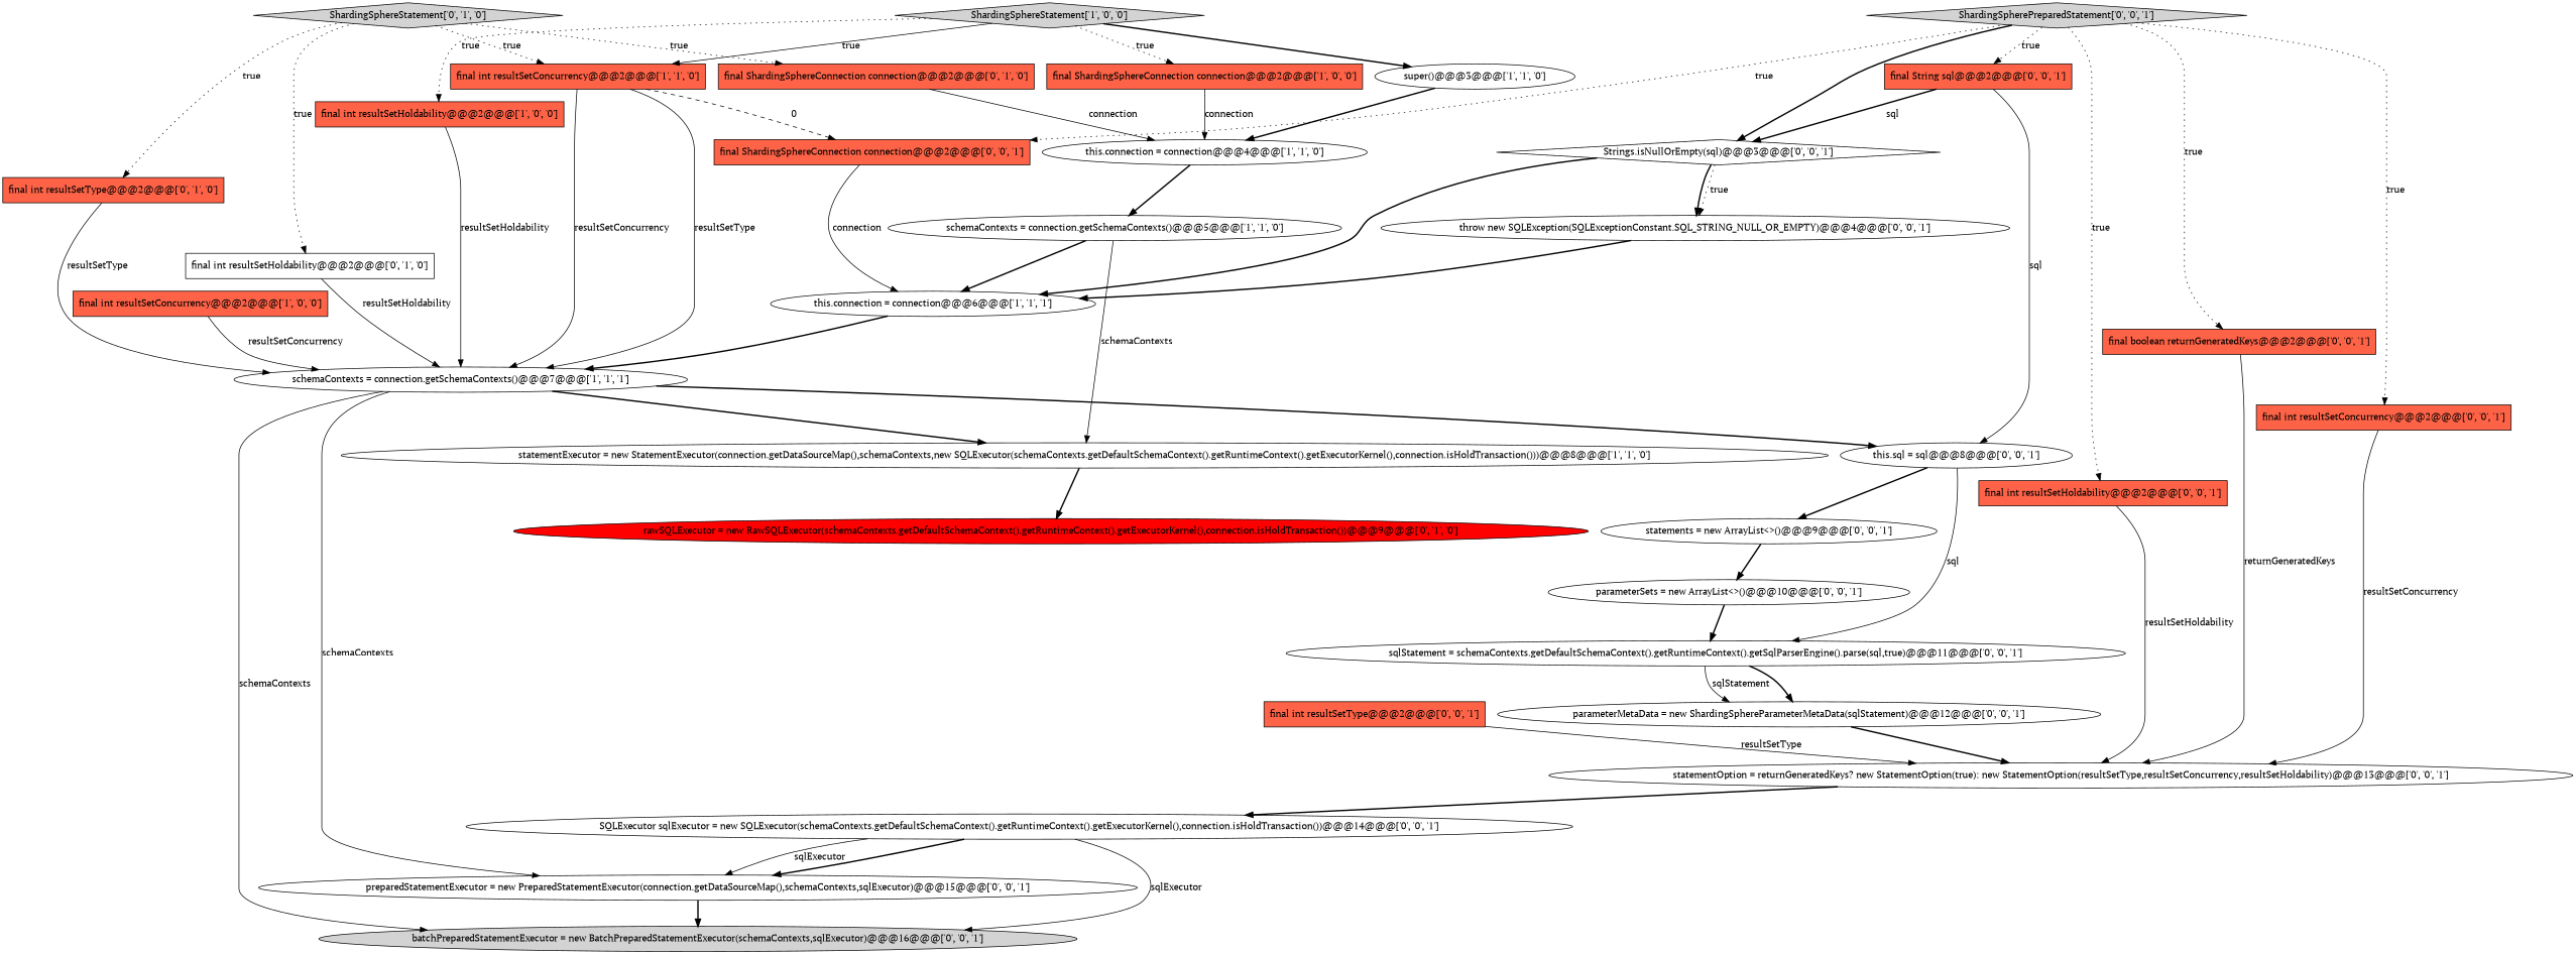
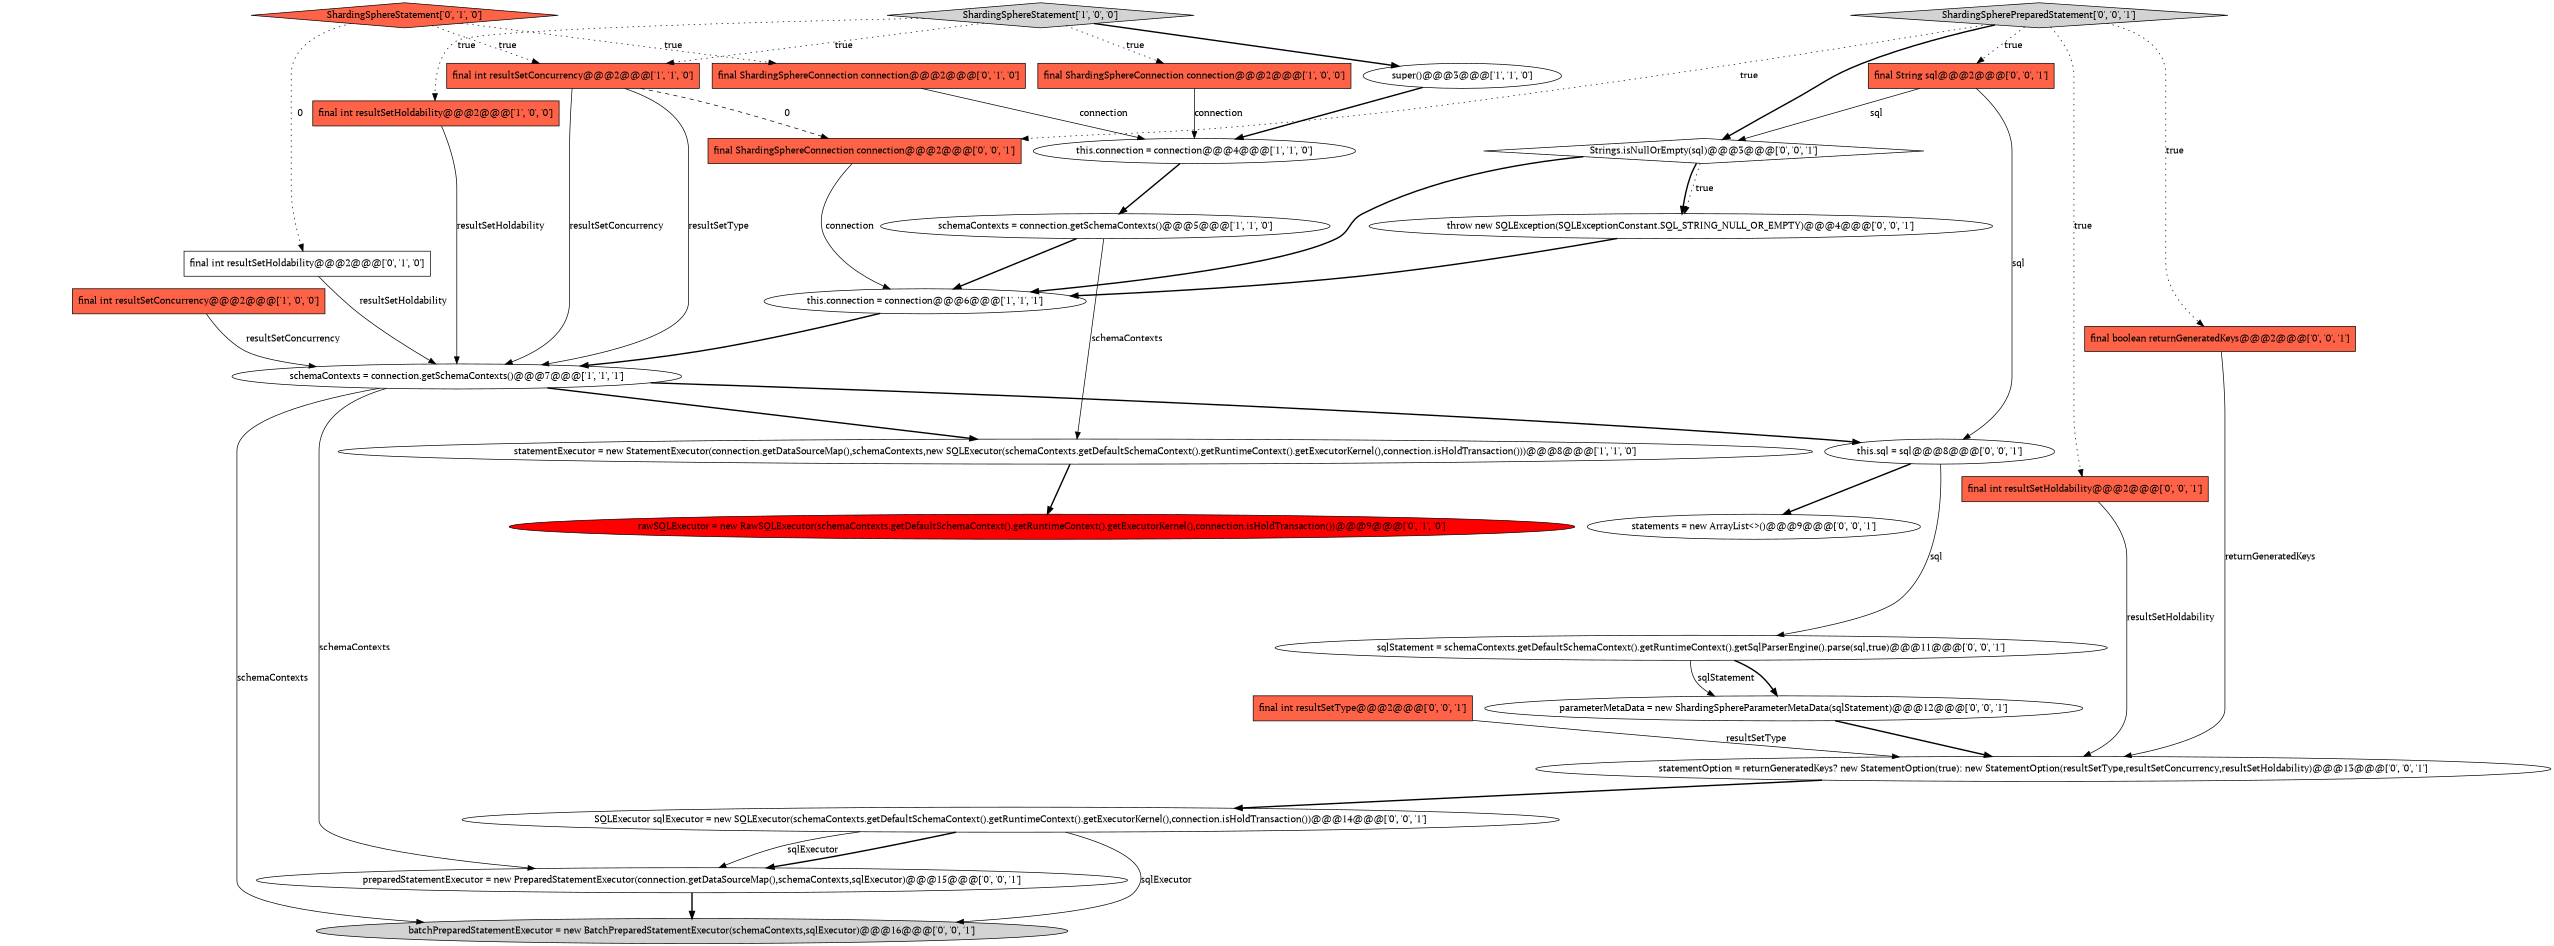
  digraph {
    fontname="PT Serif"
    node [fillcolor=white fontname="PT Serif" shape=ellipse style=filled]
    edge [fontname="PT Serif" style=solid]
    n1 [fillcolor=lightgray label="batchPreparedStatementExecutor = new BatchPreparedStatementExecutor(schemaContexts,sqlExecutor)@@@16@@@['0', '0', '1']"]
    n2 [label="schemaContexts = connection.getSchemaContexts()@@@5@@@['1', '1', '0']"]
    n3 [label="this.connection = connection@@@6@@@['1', '1', '1']"]
    n4 [label="statementExecutor = new StatementExecutor(connection.getDataSourceMap(),schemaContexts,new SQLExecutor(schemaContexts.getDefaultSchemaContext().getRuntimeContext().getExecutorKernel(),connection.isHoldTransaction()))@@@8@@@['1', '1', '0']"]
    n5 [label="schemaContexts = connection.getSchemaContexts()@@@7@@@['1', '1', '1']"]
    n6 [fillcolor=red label="rawSQLExecutor = new RawSQLExecutor(schemaContexts.getDefaultSchemaContext().getRuntimeContext().getExecutorKernel(),connection.isHoldTransaction())@@@9@@@['0', '1', '0']"]
    n7 [fillcolor=tomato label="final int resultSetHoldability@@@2@@@['1', '0', '0']" shape=box]
    n8 [label="preparedStatementExecutor = new PreparedStatementExecutor(connection.getDataSourceMap(),schemaContexts,sqlExecutor)@@@15@@@['0', '0', '1']"]
    n9 [label="this.sql = sql@@@8@@@['0', '0', '1']"]
-   n10 [label="parameterSets = new ArrayList<>()@@@10@@@['0', '0', '1']"]
    n11 [label="sqlStatement = schemaContexts.getDefaultSchemaContext().getRuntimeContext().getSqlParserEngine().parse(sql,true)@@@11@@@['0', '0', '1']"]
    n12 [label="parameterMetaData = new ShardingSphereParameterMetaData(sqlStatement)@@@12@@@['0', '0', '1']"]
    n13 [fillcolor=tomato label="final int resultSetConcurrency@@@2@@@['1', '1', '0']" shape=box]
    n14 [fillcolor=tomato label="final ShardingSphereConnection connection@@@2@@@['0', '0', '1']" shape=box]
    n15 [label="this.connection = connection@@@4@@@['1', '1', '0']"]
    n16 [label="statementOption = returnGeneratedKeys? new StatementOption(true): new StatementOption(resultSetType,resultSetConcurrency,resultSetHoldability)@@@13@@@['0', '0', '1']"]
    n17 [label="statements = new ArrayList<>()@@@9@@@['0', '0', '1']"]
    n18 [fillcolor=lightgray label="ShardingSphereStatement['1', '0', '0']" shape=diamond]
    n19 [fillcolor=tomato label="final ShardingSphereConnection connection@@@2@@@['1', '0', '0']" shape=box]
    n20 [label="super()@@@3@@@['1', '1', '0']"]
    n21 [fillcolor=tomato label="final int resultSetConcurrency@@@2@@@['1', '0', '0']" shape=box]
    n22 [label="throw new SQLException(SQLExceptionConstant.SQL_STRING_NULL_OR_EMPTY)@@@4@@@['0', '0', '1']"]
    n23 [fillcolor=tomato label="final boolean returnGeneratedKeys@@@2@@@['0', '0', '1']" shape=box]
    n24 [label="SQLExecutor sqlExecutor = new SQLExecutor(schemaContexts.getDefaultSchemaContext().getRuntimeContext().getExecutorKernel(),connection.isHoldTransaction())@@@14@@@['0', '0', '1']"]
-   n25 [fillcolor=tomato label="final int resultSetConcurrency@@@2@@@['0', '0', '1']" shape=box]
-   n26 [fillcolor=lightgray label="ShardingSphereStatement['0', '1', '0']" shape=diamond]
-   n27 [fillcolor=tomato label="final int resultSetType@@@2@@@['0', '1', '0']" shape=box]
+   n26 [fillcolor=tomato label="ShardingSphereStatement['0', '1', '0']" shape=diamond]
    n28 [label="final int resultSetHoldability@@@2@@@['0', '1', '0']" shape=box]
    n29 [fillcolor=tomato label="final ShardingSphereConnection connection@@@2@@@['0', '1', '0']" shape=box]
    n30 [fillcolor=tomato label="final int resultSetType@@@2@@@['0', '0', '1']" shape=box]
    n31 [label="Strings.isNullOrEmpty(sql)@@@3@@@['0', '0', '1']" shape=diamond]
    n32 [fillcolor=lightgray label="ShardingSpherePreparedStatement['0', '0', '1']" shape=diamond]
    n33 [fillcolor=tomato label="final int resultSetHoldability@@@2@@@['0', '0', '1']" shape=box]
    n34 [fillcolor=tomato label="final String sql@@@2@@@['0', '0', '1']" shape=box]
    n2 -> n3 [style=bold]
    n2 -> n4 [label=schemaContexts]
    n3 -> n5 [style=bold]
    n4 -> n6 [style=bold]
    n5 -> n1 [label=schemaContexts]
    n5 -> n4 [style=bold]
    n5 -> n8 [label=schemaContexts]
    n5 -> n9 [style=bold]
    n7 -> n5 [label=resultSetHoldability]
    n8 -> n1 [style=bold]
    n9 -> n11 [label=sql]
    n9 -> n17 [style=bold]
-   n10 -> n11 [style=bold]
    n11 -> n12 [style=bold]
    n11 -> n12 [label=sqlStatement]
    n12 -> n16 [style=bold]
    n13 -> n5 [label=resultSetType]
    n13 -> n5 [label=resultSetConcurrency]
    n13 -> n14 [label=0 style=dashed]
    n14 -> n3 [label=connection]
    n15 -> n2 [style=bold]
    n16 -> n24 [style=bold]
-   n17 -> n10 [style=bold]
    n18 -> n7 [label=true style=dotted]
-   n18 -> n13 [label=true]
+   n18 -> n13 [label=true style=dotted]
    n18 -> n19 [label=true style=dotted]
    n18 -> n20 [style=bold]
    n19 -> n15 [label=connection]
    n20 -> n15 [style=bold]
    n21 -> n5 [label=resultSetConcurrency]
    n22 -> n3 [style=bold]
    n23 -> n16 [label=returnGeneratedKeys]
    n24 -> n1 [label=sqlExecutor]
    n24 -> n8 [style=bold]
    n24 -> n8 [label=sqlExecutor]
-   n25 -> n16 [label=resultSetConcurrency]
    n26 -> n13 [label=true style=dotted]
-   n26 -> n27 [label=true style=dotted]
-   n26 -> n28 [label=true style=dotted]
+   n26 -> n28 [label=0 style=dotted]
    n26 -> n29 [label=true style=dotted]
-   n27 -> n5 [label=resultSetType]
    n28 -> n5 [label=resultSetHoldability]
    n29 -> n15 [label=connection]
    n30 -> n16 [label=resultSetType]
    n31 -> n3 [style=bold]
    n31 -> n22 [style=bold]
    n31 -> n22 [label=true style=dotted]
    n32 -> n14 [label=true style=dotted]
    n32 -> n23 [label=true style=dotted]
-   n32 -> n25 [label=true style=dotted]
    n32 -> n31 [style=bold]
    n32 -> n33 [label=true style=dotted]
    n32 -> n34 [label=true style=dotted]
    n33 -> n16 [label=resultSetHoldability]
    n34 -> n9 [label=sql]
-   n34 -> n31 [label=sql style=bold]
+   n34 -> n31 [label=sql]
  }
